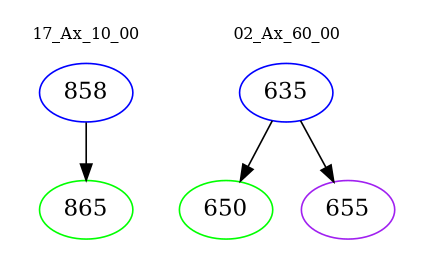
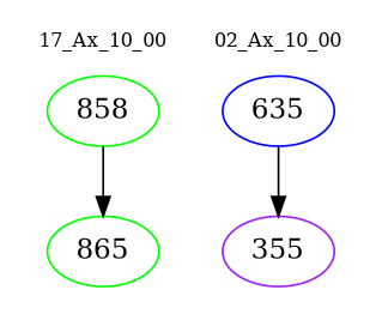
  digraph {
    node [color=blue]
    edge [color=black]
-   n1 [label=858]
+   n1 [color=green label=858]
    n2 [color=green label=865]
    n3 [label=635]
-   n4 [color=green label=650]
-   n5 [color=purple label=655]
+   n5 [color=purple label=355]
    subgraph cluster_1 {
      color=white
      fontsize=10
      label="17_Ax_10_00"
      n1
      n2
    }
    subgraph cluster_2 {
      color=white
      fontsize=10
-     label="02_Ax_60_00"
+     label="02_Ax_10_00"
      n3
-     n4
      n5
    }
    n1 -> n2
-   n3 -> n4
    n3 -> n5
  }
